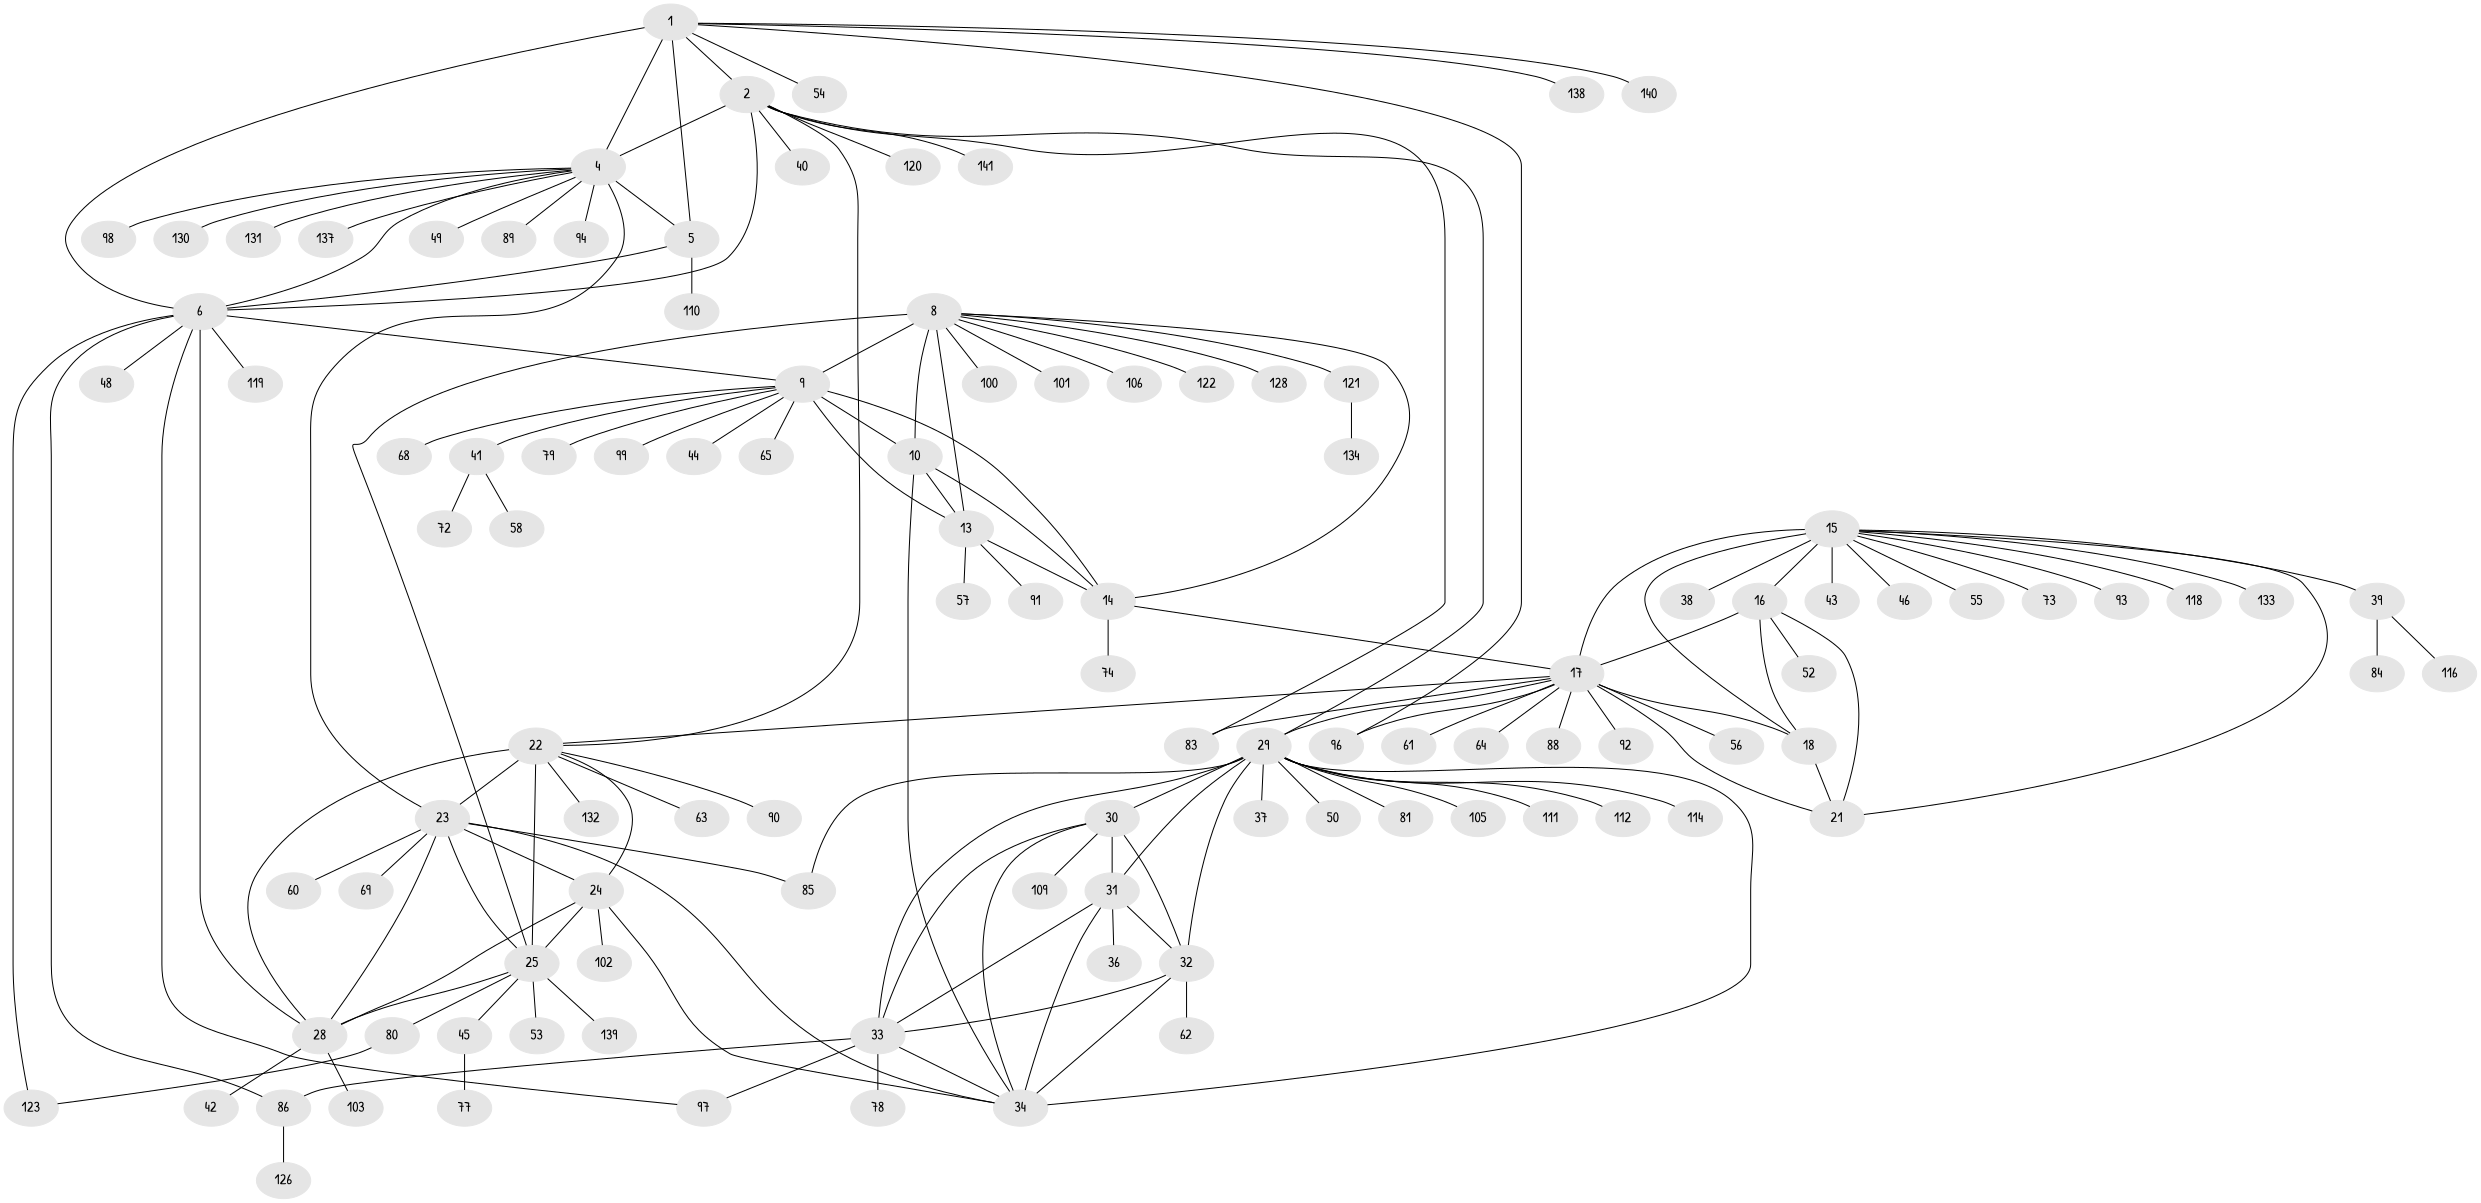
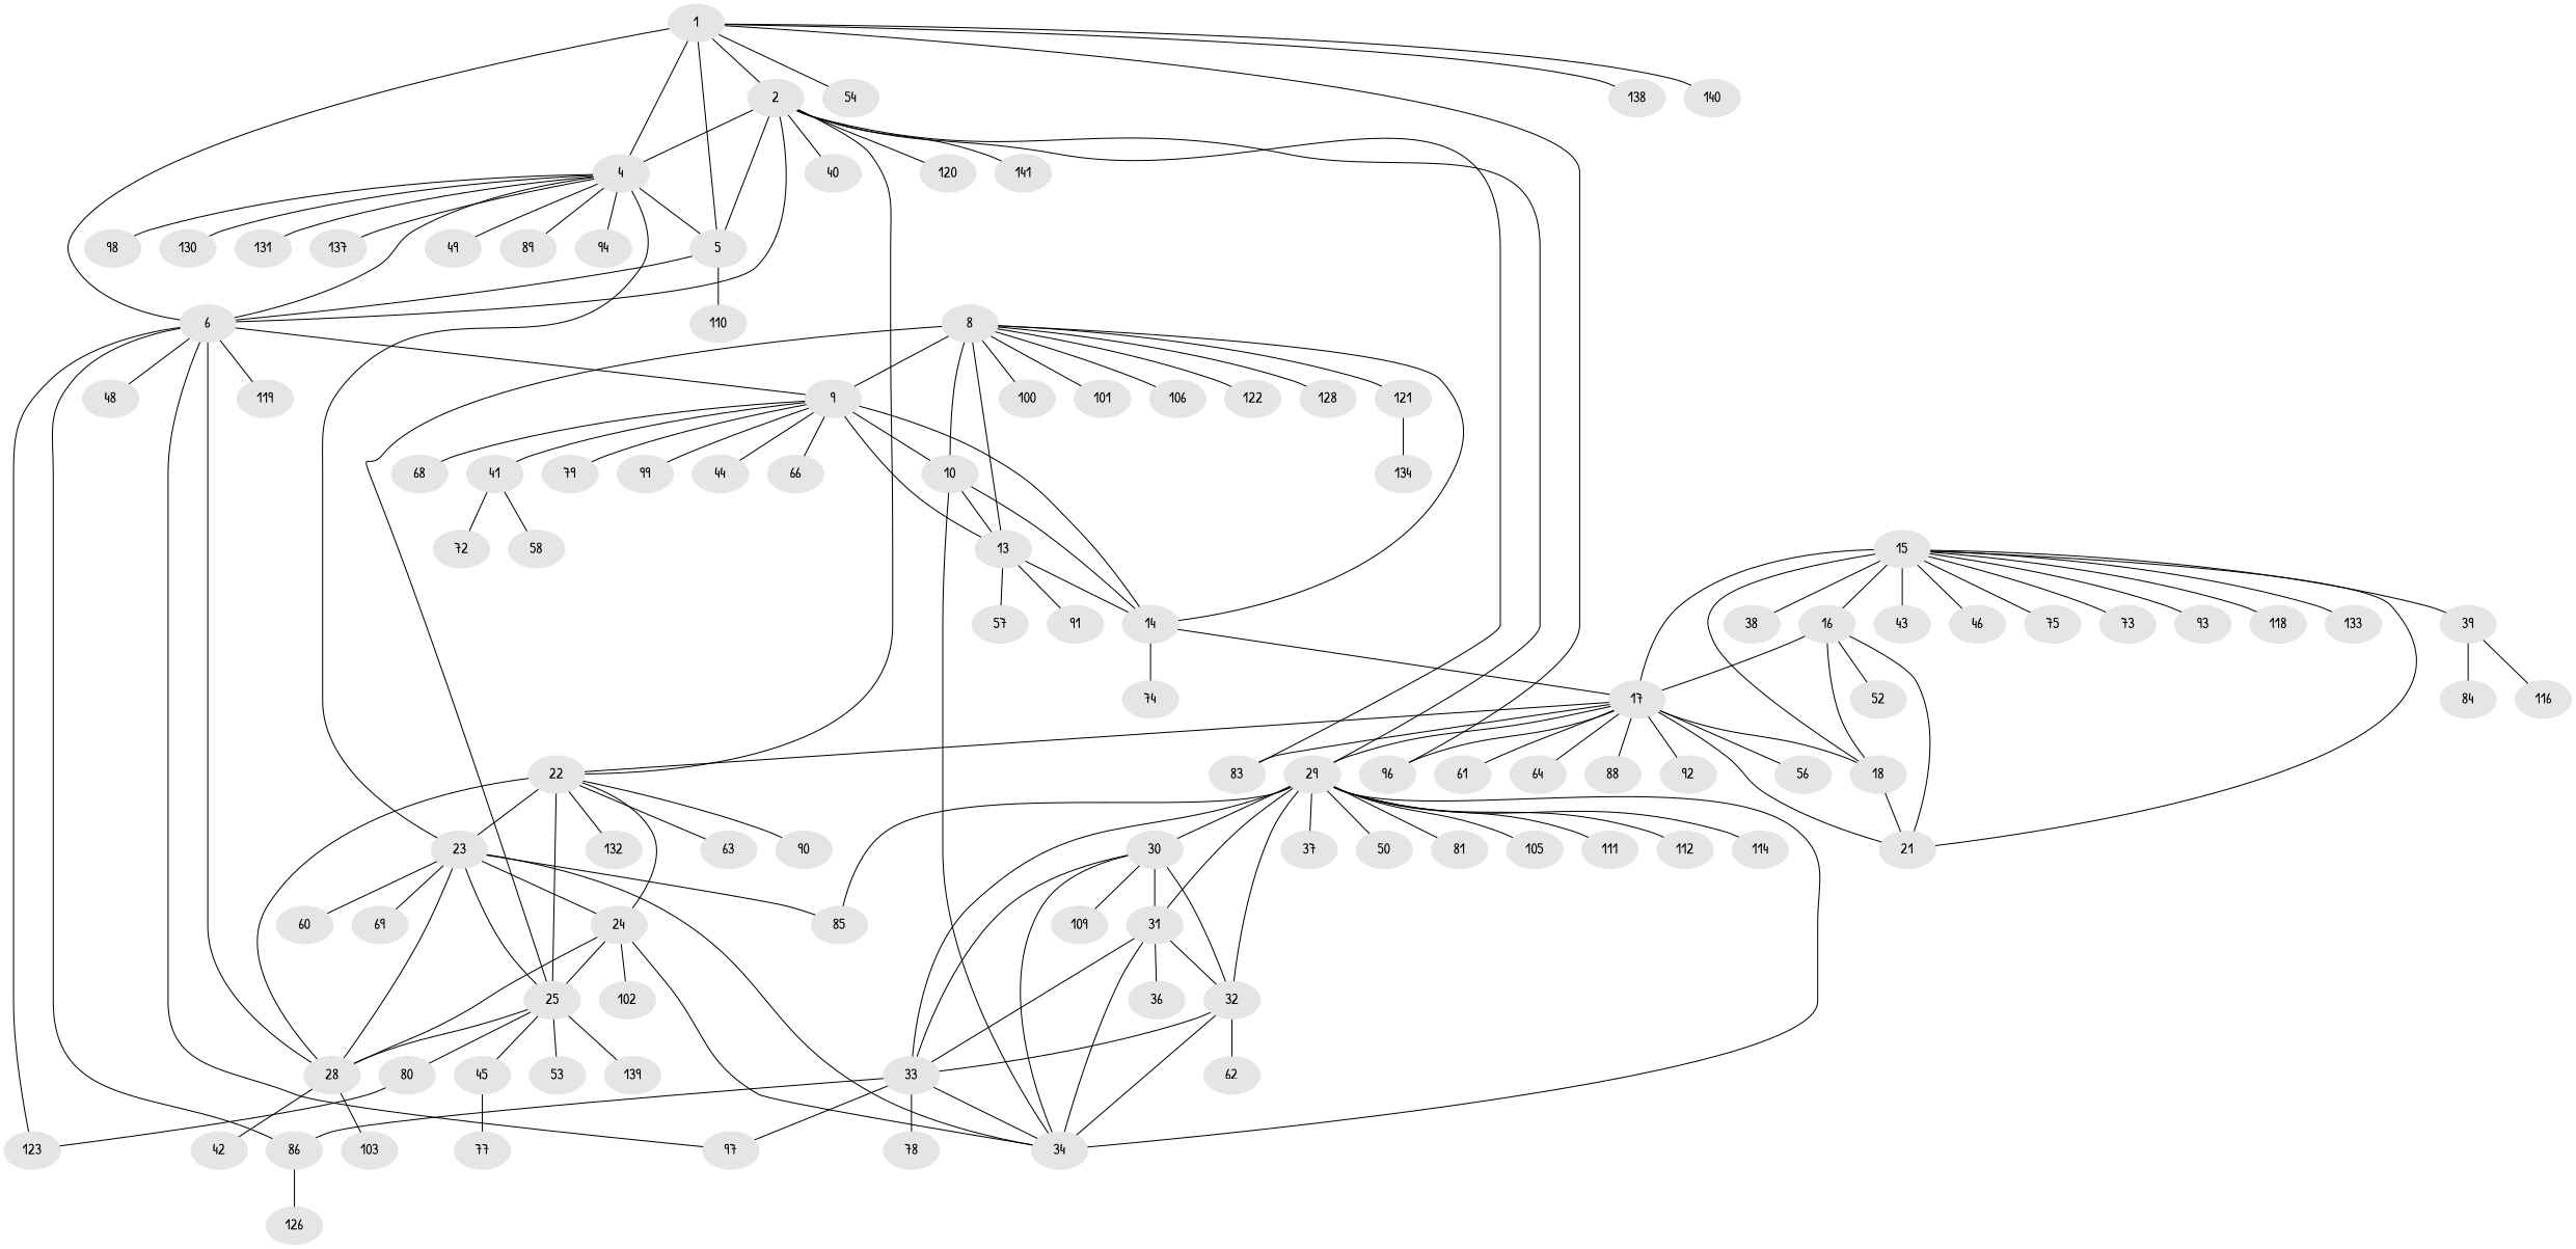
  graph {
    fontname="Patrick Hand"
    node [color=gray90 fontname="Patrick Hand" style=filled]
    edge [fontname="Patrick Hand"]
    1 [super="+3"]
    2 [super="+76"]
    4 [super="+7"]
    5
    6 [super="+108"]
    54
    96
    138
    140
    22 [super="+27"]
    29 [super="+35"]
    40
    83
    120
    141
    23 [super="+124"]
    49 [super="+104"]
    89
    94
    98
    130
    131
    137
    110
    9 [super="+12"]
    28 [super="+66"]
    48
    86 [super="+136"]
    97
    119
    123
    15 [super="+20"]
    17 [super="+19"]
    16 [super="+75"]
    18 [super="+59"]
    21 [super="+51"]
    38
    39 [super="+127"]
    43 [super="+71"]
    46
-   55
+   55 [label=75]
    73 [super="+87"]
    93
    118
    133
    25 [super="+26"]
    24 [super="+95"]
    63
    90
    132
    34 [super="+107"]
    85
    30
    31 [super="+125"]
    32
    33 [super="+67"]
    37
    50
    81
    105
    111
    112
    114 [super="+117"]
    60
    69
    10
    13 [super="+115"]
    14
    41 [super="+70"]
    44
-   65
+   65 [label=66]
    68 [super="+113"]
    79
    99
    42
    103
    126
    8 [super="+11"]
    100
    101
    106
    121
    122
    128
    57
    91 [super="+135"]
    74
    45 [super="+129"]
    53
    80
    139
    134
    58
    72
    56
    61
    64
    88
    92
    52
    84
    116
    102
    77
    109
    36
    62
    78
    1 -- 2 [weight=2]
    1 -- 4 [weight=4]
    1 -- 5 [weight=2]
    1 -- 6 [weight=2]
    1 -- 54
    1 -- 96
    1 -- 138
    1 -- 140
    2 -- 4 [weight=2]
+   2 -- 5
    2 -- 6
    2 -- 22
    2 -- 29
    2 -- 40
    2 -- 83
    2 -- 120
    2 -- 141
    4 -- 5 [weight=2]
    4 -- 6 [weight=2]
    4 -- 23
    4 -- 49
    4 -- 89
    4 -- 94
    4 -- 98
    4 -- 130
    4 -- 131
    4 -- 137
    5 -- 6
    5 -- 110
    6 -- 9
    6 -- 28
    6 -- 48
    6 -- 86
    6 -- 97
    6 -- 119
    6 -- 123
    22 -- 23 [weight=2]
    22 -- 28 [weight=2]
    22 -- 25 [weight=4]
    22 -- 24 [weight=2]
    22 -- 63
    22 -- 90
    22 -- 132
    29 -- 34 [weight=2]
    29 -- 85
    29 -- 30 [weight=2]
    29 -- 31 [weight=2]
    29 -- 32 [weight=2]
    29 -- 33 [weight=2]
    29 -- 37
    29 -- 50
    29 -- 81
    29 -- 105
    29 -- 111
    29 -- 112
    29 -- 114
    23 -- 28
    23 -- 25 [weight=2]
    23 -- 24
    23 -- 34
    23 -- 85
    23 -- 60
    23 -- 69
    9 -- 10 [weight=2]
    9 -- 13 [weight=2]
    9 -- 14 [weight=2]
    9 -- 41
    9 -- 44
    9 -- 65
    9 -- 68
    9 -- 79
    9 -- 99
    28 -- 42
    28 -- 103
    86 -- 126
    15 -- 17 [weight=4]
    15 -- 16 [weight=2]
    15 -- 18 [weight=2]
    15 -- 21 [weight=2]
    15 -- 38
    15 -- 39
    15 -- 43
    15 -- 46
    15 -- 55
    15 -- 73
    15 -- 93
    15 -- 118
    15 -- 133
    17 -- 96
    17 -- 22
    17 -- 29
    17 -- 83
    17 -- 18 [weight=2]
    17 -- 21 [weight=2]
    17 -- 56
    17 -- 61
    17 -- 64
    17 -- 88
    17 -- 92
    16 -- 17 [weight=2]
    16 -- 18
    16 -- 21
    16 -- 52
    18 -- 21
    39 -- 84
    39 -- 116
    25 -- 28 [weight=2]
    25 -- 45
    25 -- 53
    25 -- 80
    25 -- 139
    24 -- 28
    24 -- 25 [weight=2]
    24 -- 34
    24 -- 102
    30 -- 34
    30 -- 31
    30 -- 32
    30 -- 33
    30 -- 109
    31 -- 34
    31 -- 32
    31 -- 33
    31 -- 36
    32 -- 34
    32 -- 33
    32 -- 62
    33 -- 86
    33 -- 97
    33 -- 34
    33 -- 78
    10 -- 34
    10 -- 13
    10 -- 14
    13 -- 14
    13 -- 57
    13 -- 91
    14 -- 17
    14 -- 74
    41 -- 58
    41 -- 72
    8 -- 9 [weight=4]
    8 -- 25
    8 -- 10 [weight=2]
    8 -- 13 [weight=2]
    8 -- 14 [weight=2]
    8 -- 100
    8 -- 101
    8 -- 106
    8 -- 121
    8 -- 122
    8 -- 128
    121 -- 134
    45 -- 77
    80 -- 123
  }
